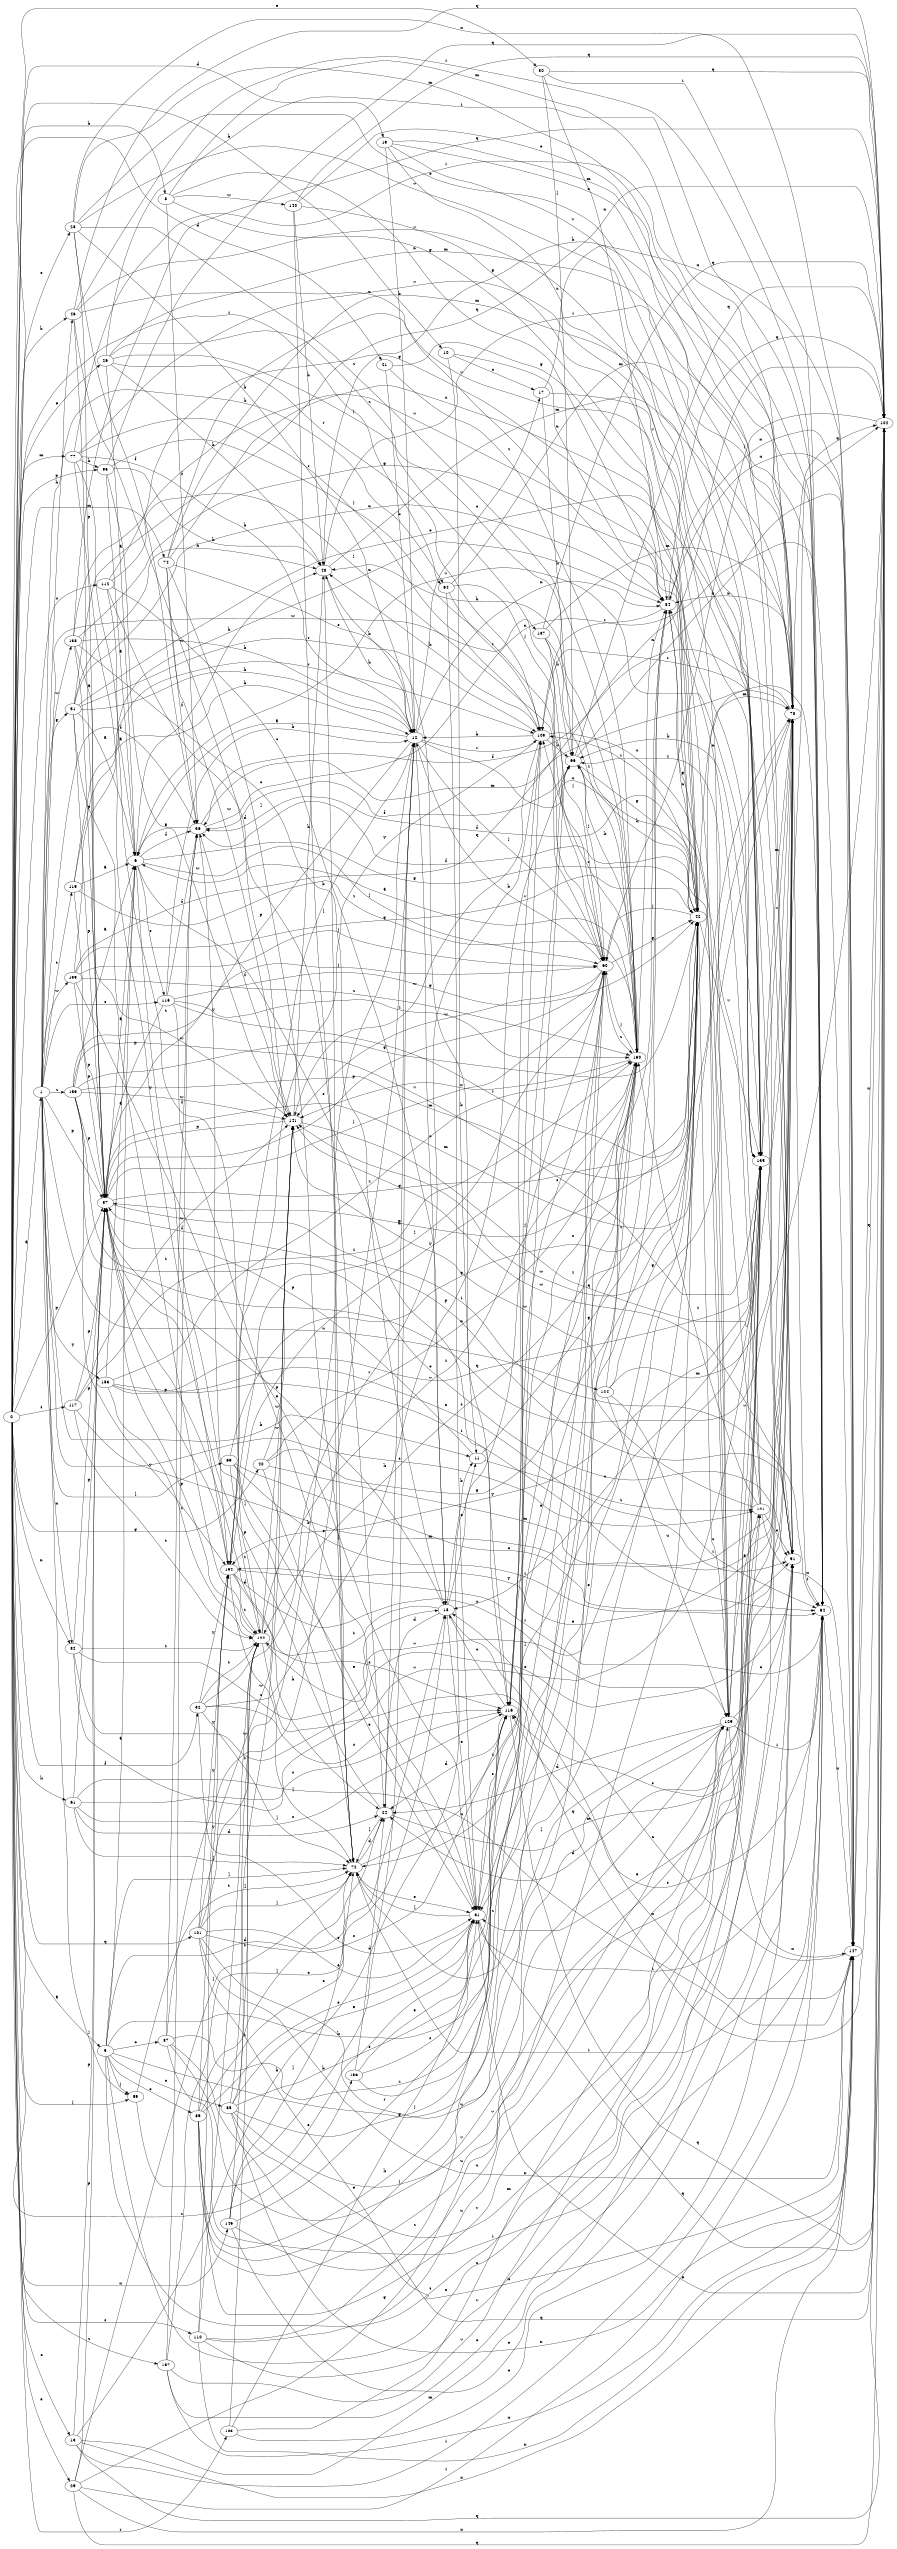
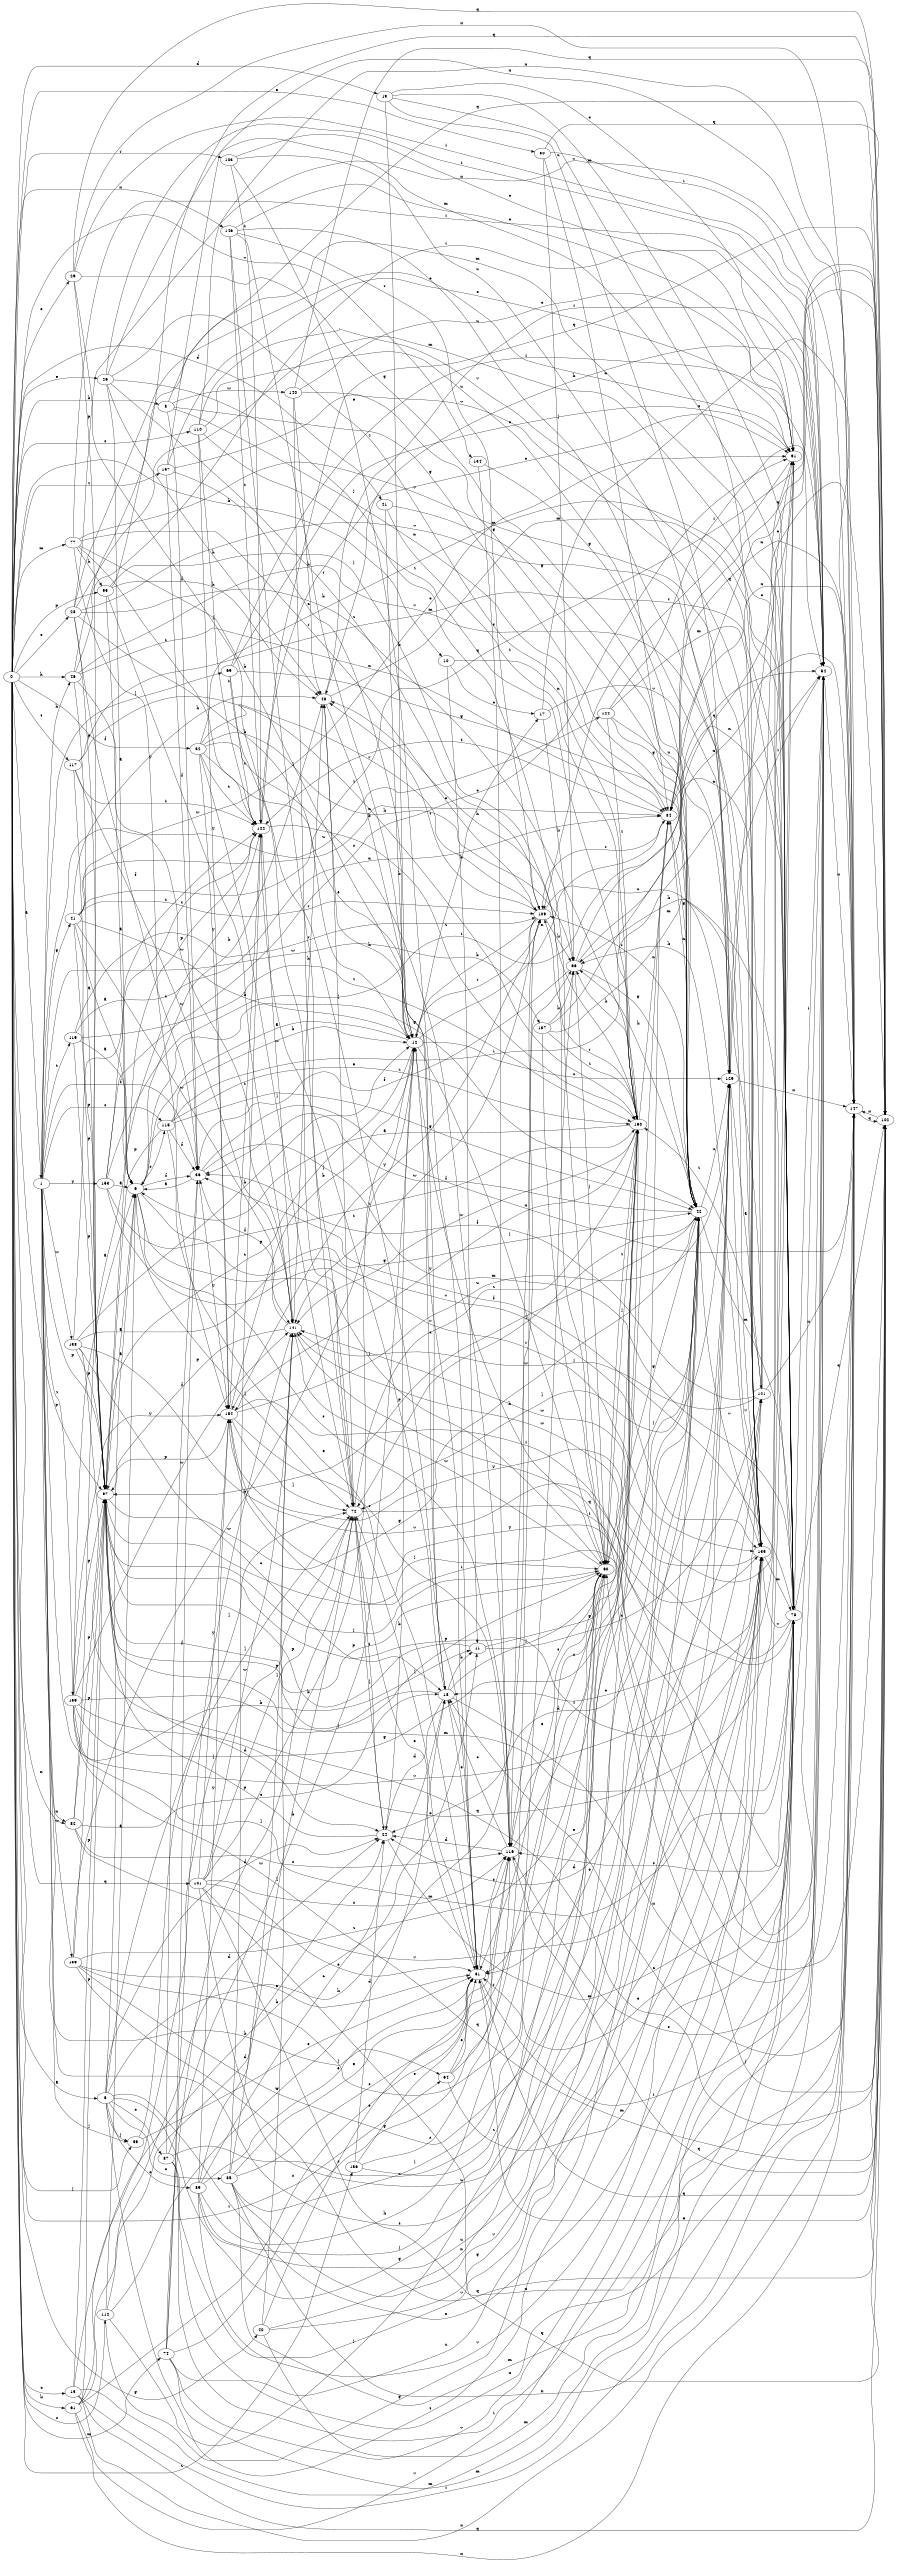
  strict digraph {
    rankdir=LR
    0
    1
    5
    8
    10
    13
    19
    21
    26
    28
    29
    30
    32
    40
    46
    59
    61
    74
    77
    82
    95
    97
    101
    103
    110
    112
    117
+   134
    146
    156
    157
    64
    11
    36
-   41 [label=51]
+   41
    69
    115
    119
    121
    124
    137
    138
    139
    153
    159
    6
    24
    42
    66
    72
    85
    87
    89
    91
    84
    78
    140
    17
    54
    102
    147
    135
    12
    129
    160
    48
    60
    109
    116
    31
    122
    154
    141
    18
    0 -> 1 [label=a]
    0 -> 5 [label=a]
    0 -> 8 [label=b]
    0 -> 10 [label=b]
    0 -> 13 [label=c]
    0 -> 19 [label=d]
    0 -> 21 [label=d]
    0 -> 26 [label=e]
    0 -> 28 [label=e]
    0 -> 29 [label=e]
    0 -> 30 [label=e]
    0 -> 32 [label=f]
    0 -> 40 [label=g]
    0 -> 46 [label=h]
    0 -> 59 [label=j]
    0 -> 61 [label=k]
    0 -> 74 [label=m]
    0 -> 77 [label=m]
    0 -> 82 [label=n]
    0 -> 95 [label=p]
    0 -> 97 [label=p]
    0 -> 101 [label=q]
    0 -> 103 [label=r]
    0 -> 110 [label=s]
    0 -> 112 [label=s]
    0 -> 117 [label=t]
+   0 -> 134 [label=v]
    0 -> 146 [label=x]
    0 -> 156 [label=z]
    0 -> 157 [label=z]
    0 -> 64 [label=i]
    1 -> 46 [label=h]
    1 -> 59 [label=j]
    1 -> 82 [label=n]
    1 -> 97 [label=p]
    1 -> 64 [label=k]
    1 -> 11 [label=b]
    1 -> 36 [label=f]
    1 -> 41 [label=g]
    1 -> 69 [label=l]
    1 -> 115 [label=s]
    1 -> 119 [label=t]
    1 -> 121 [label=t]
    1 -> 124 [label=u]
    1 -> 137 [label=w]
    1 -> 138 [label=w]
    1 -> 139 [label=w]
    1 -> 153 [label=y]
    1 -> 159 [label=z]
    5 -> 59 [label=j]
    5 -> 121 [label=t]
    5 -> 6 [label=a]
    5 -> 24 [label=d]
    5 -> 42 [label=g]
    5 -> 66 [label=k]
    5 -> 72 [label=l]
    5 -> 85 [label=o]
    5 -> 87 [label=o]
    5 -> 89 [label=o]
    5 -> 91 [label=o]
    8 -> 36 [label=f]
    8 -> 42 [label=g]
    8 -> 84 [label=n]
    8 -> 78 [label=m]
    8 -> 140 [label=w]
    10 -> 11 [label=b]
    10 -> 84 [label=n]
    10 -> 17 [label=c]
    13 -> 97 [label=p]
    13 -> 11 [label=b]
    13 -> 78 [label=m]
    13 -> 54 [label=i]
    13 -> 102 [label=q]
    13 -> 147 [label=x]
    19 -> 91 [label=o]
    19 -> 78 [label=m]
    19 -> 135 [label=v]
    19 -> 12 [label=b]
    19 -> 129 [label=u]
    21 -> 42 [label=g]
    21 -> 12 [label=b]
    21 -> 160 [label=z]
    26 -> 6 [label=a]
    26 -> 78 [label=m]
    26 -> 54 [label=i]
    26 -> 160 [label=z]
    26 -> 48 [label=h]
    26 -> 60 [label=j]
    26 -> 109 [label=r]
    28 -> 97 [label=p]
    28 -> 36 [label=f]
    28 -> 91 [label=o]
    28 -> 78 [label=m]
    28 -> 147 [label=x]
    28 -> 135 [label=v]
    28 -> 12 [label=b]
    28 -> 160 [label=z]
    29 -> 97 [label=p]
    29 -> 42 [label=g]
    29 -> 72 [label=l]
    29 -> 54 [label=i]
    29 -> 102 [label=q]
    29 -> 147 [label=x]
    30 -> 66 [label=l]
    30 -> 84 [label=n]
    30 -> 54 [label=i]
    30 -> 102 [label=q]
    32 -> 66 [label=k]
    32 -> 72 [label=l]
+   32 -> 78 [label=m]
    32 -> 109 [label=r]
    32 -> 116 [label=s]
    32 -> 31 [label=e]
    32 -> 122 [label=t]
    32 -> 154 [label=y]
    40 -> 42 [label=g]
    40 -> 84 [label=n]
    40 -> 78 [label=m]
    40 -> 31 [label=e]
    40 -> 141 [label=w]
    46 -> 97 [label=a]
    46 -> 84 [label=n]
    46 -> 54 [label=i]
    46 -> 102 [label=q]
    46 -> 135 [label=v]
    46 -> 141 [label=w]
    59 -> 72 [label=l]
    59 -> 31 [label=e]
    61 -> 97 [label=p]
    61 -> 24 [label=d]
    61 -> 72 [label=l]
    61 -> 147 [label=x]
    61 -> 135 [label=v]
    61 -> 116 [label=s]
    74 -> 36 [label=f]
    74 -> 72 [label=l]
    74 -> 78 [label=m]
    74 -> 135 [label=v]
    74 -> 129 [label=u]
    74 -> 116 [label=s]
    74 -> 141 [label=w]
    77 -> 95 [label=h]
    77 -> 54 [label=i]
    77 -> 135 [label=v]
    77 -> 12 [label=b]
    77 -> 109 [label=r]
    77 -> 122 [label=t]
    77 -> 154 [label=y]
    82 -> 97 [label=p]
    82 -> 135 [label=v]
    82 -> 116 [label=s]
    82 -> 122 [label=t]
    82 -> 18 [label=c]
    95 -> 6 [label=a]
    95 -> 102 [label=q]
    95 -> 48 [label=h]
    95 -> 60 [label=j]
    95 -> 141 [label=w]
    97 -> 6 [label=a]
    97 -> 24 [label=d]
    97 -> 42 [label=g]
    97 -> 78 [label=m]
    97 -> 54 [label=i]
    97 -> 60 [label=j]
    101 -> 72 [label=l]
    101 -> 102 [label=q]
    101 -> 147 [label=x]
    101 -> 12 [label=b]
    101 -> 129 [label=u]
    101 -> 116 [label=s]
    101 -> 31 [label=e]
    101 -> 154 [label=y]
    101 -> 141 [label=w]
    103 -> 91 [label=o]
    103 -> 129 [label=u]
    103 -> 31 [label=e]
    103 -> 122 [label=t]
    110 -> 147 [label=x]
    110 -> 135 [label=v]
    110 -> 129 [label=u]
    110 -> 160 [label=z]
    110 -> 122 [label=t]
    110 -> 154 [label=y]
    112 -> 6 [label=a]
    112 -> 24 [label=d]
    112 -> 42 [label=g]
    112 -> 60 [label=j]
    112 -> 18 [label=c]
    117 -> 97 [label=p]
    117 -> 78 [label=m]
    117 -> 160 [label=z]
    117 -> 122 [label=t]
    117 -> 141 [label=w]
+   134 -> 42 [label=g]
+   134 -> 116 [label=s]
    146 -> 72 [label=l]
    146 -> 91 [label=o]
    146 -> 12 [label=b]
    146 -> 129 [label=u]
    146 -> 109 [label=r]
    146 -> 122 [label=t]
    156 -> 24 [label=d]
    156 -> 160 [label=z]
    156 -> 116 [label=s]
    156 -> 31 [label=e]
    157 -> 36 [label=f]
    157 -> 91 [label=o]
    157 -> 147 [label=x]
    157 -> 135 [label=v]
    157 -> 18 [label=c]
    64 -> 78 [label=m]
    64 -> 60 [label=j]
    64 -> 109 [label=r]
    64 -> 31 [label=e]
    11 -> 97 [label=p]
    11 -> 121 [label=t]
    11 -> 42 [label=g]
    36 -> 6 [label=a]
    36 -> 78 [label=m]
    36 -> 147 [label=x]
    36 -> 154 [label=y]
    41 -> 97 [label=p]
    41 -> 6 [label=a]
    41 -> 91 [label=o]
    41 -> 84 [label=n]
    41 -> 102 [label=q]
    41 -> 12 [label=b]
    41 -> 48 [label=h]
    41 -> 109 [label=r]
    41 -> 141 [label=w]
    69 -> 42 [label=g]
    69 -> 91 [label=o]
    69 -> 54 [label=i]
    69 -> 31 [label=e]
    69 -> 122 [label=t]
    115 -> 97 [label=p]
    115 -> 36 [label=f]
    115 -> 42 [label=g]
    115 -> 54 [label=i]
    115 -> 12 [label=b]
    115 -> 160 [label=z]
    115 -> 31 [label=e]
    119 -> 97 [label=p]
    119 -> 6 [label=a]
    119 -> 84 [label=n]
    119 -> 160 [label=z]
    119 -> 109 [label=r]
    121 -> 36 [label=f]
    121 -> 24 [label=d]
-   121 -> 66 [label=z]
+   121 -> 66 [label=k]
    121 -> 91 [label=o]
    121 -> 84 [label=n]
    121 -> 147 [label=x]
    121 -> 160 [label=z]
    121 -> 141 [label=w]
    124 -> 42 [label=g]
    124 -> 78 [label=m]
    124 -> 54 [label=i]
    124 -> 129 [label=u]
    124 -> 160 [label=z]
    137 -> 66 [label=k]
    137 -> 78 [label=m]
    137 -> 102 [label=q]
    137 -> 160 [label=z]
    137 -> 60 [label=j]
    138 -> 97 [label=p]
    138 -> 42 [label=g]
    138 -> 102 [label=q]
    138 -> 135 [label=v]
    138 -> 12 [label=b]
    138 -> 122 [label=t]
    138 -> 18 [label=c]
    139 -> 97 [label=p]
    139 -> 42 [label=g]
    139 -> 102 [label=q]
    139 -> 12 [label=b]
    139 -> 160 [label=z]
    139 -> 60 [label=j]
    139 -> 31 [label=e]
    153 -> 6 [label=a]
    153 -> 91 [label=o]
    153 -> 54 [label=i]
    153 -> 135 [label=v]
    153 -> 160 [label=z]
    153 -> 122 [label=t]
    159 -> 97 [label=p]
    159 -> 6 [label=a]
    159 -> 42 [label=g]
    159 -> 91 [label=o]
    159 -> 78 [label=m]
    159 -> 102 [label=q]
    159 -> 135 [label=v]
    159 -> 60 [label=j]
    159 -> 154 [label=y]
    159 -> 141 [label=w]
    6 -> 36 [label=f]
    6 -> 115 [label=s]
    6 -> 42 [label=g]
    6 -> 72 [label=l]
    6 -> 135 [label=v]
    6 -> 48 [label=h]
    6 -> 60 [label=j]
    6 -> 116 [label=s]
    24 -> 97 [label=p]
    24 -> 72 [label=l]
    24 -> 78 [label=m]
    24 -> 12 [label=b]
    42 -> 97 [label=p]
    42 -> 36 [label=f]
    42 -> 66 [label=k]
    42 -> 72 [label=l]
    42 -> 84 [label=n]
    42 -> 78 [label=m]
    42 -> 135 [label=v]
    42 -> 129 [label=u]
    42 -> 60 [label=j]
    42 -> 109 [label=r]
    42 -> 31 [label=e]
    66 -> 36 [label=f]
    66 -> 42 [label=g]
    66 -> 102 [label=q]
    66 -> 147 [label=x]
    66 -> 60 [label=j]
-   72 -> 24 [label=d]
+   72 -> 24 [label=t]
    72 -> 54 [label=i]
    72 -> 160 [label=z]
    72 -> 31 [label=e]
    85 -> 78 [label=m]
    85 -> 147 [label=x]
    85 -> 135 [label=v]
    85 -> 60 [label=j]
    85 -> 116 [label=s]
    85 -> 31 [label=e]
    85 -> 122 [label=t]
    85 -> 141 [label=w]
    87 -> 36 [label=f]
    87 -> 54 [label=i]
    87 -> 147 [label=x]
    87 -> 135 [label=v]
    87 -> 12 [label=b]
    87 -> 160 [label=z]
    89 -> 66 [label=k]
    89 -> 72 [label=l]
    89 -> 135 [label=v]
    89 -> 129 [label=u]
    89 -> 60 [label=j]
    89 -> 31 [label=e]
    89 -> 154 [label=y]
    89 -> 18 [label=c]
    91 -> 97 [label=p]
    91 -> 109 [label=r]
    91 -> 141 [label=w]
    84 -> 42 [label=g]
    84 -> 102 [label=q]
    84 -> 147 [label=x]
    84 -> 109 [label=r]
    84 -> 31 [label=e]
    84 -> 122 [label=t]
    78 -> 36 [label=f]
    78 -> 84 [label=n]
    78 -> 54 [label=i]
    78 -> 102 [label=q]
    78 -> 135 [label=v]
    78 -> 116 [label=s]
    78 -> 31 [label=e]
    78 -> 154 [label=y]
    78 -> 141 [label=w]
    140 -> 42 [label=g]
    140 -> 72 [label=l]
    140 -> 91 [label=o]
    140 -> 102 [label=q]
    140 -> 48 [label=h]
    17 -> 66 [label=k]
    17 -> 147 [label=x]
    17 -> 135 [label=v]
    54 -> 147 [label=x]
    54 -> 48 [label=h]
    54 -> 116 [label=s]
    102 -> 147 [label=x]
    102 -> 60 [label=j]
    102 -> 31 [label=e]
    147 -> 84 [label=n]
    147 -> 102 [label=q]
    147 -> 18 [label=c]
    135 -> 66 [label=k]
    135 -> 78 [label=m]
    135 -> 154 [label=y]
    135 -> 18 [label=c]
    12 -> 97 [label=p]
    12 -> 6 [label=a]
    12 -> 84 [label=n]
    12 -> 17 [label=c]
    12 -> 129 [label=u]
    12 -> 48 [label=h]
    12 -> 60 [label=j]
    12 -> 109 [label=r]
    12 -> 18 [label=c]
    129 -> 121 [label=a]
    129 -> 24 [label=d]
    129 -> 72 [label=l]
    129 -> 91 [label=o]
    129 -> 54 [label=i]
    129 -> 147 [label=x]
    129 -> 135 [label=v]
    160 -> 6 [label=a]
    160 -> 66 [label=k]
    160 -> 84 [label=n]
    160 -> 48 [label=h]
    160 -> 60 [label=j]
    160 -> 109 [label=r]
    160 -> 116 [label=s]
    160 -> 154 [label=y]
    160 -> 141 [label=w]
    48 -> 72 [label=l]
    48 -> 78 [label=m]
    48 -> 54 [label=i]
    48 -> 12 [label=b]
    60 -> 97 [label=p]
    60 -> 42 [label=g]
    60 -> 12 [label=b]
    60 -> 160 [label=z]
    60 -> 116 [label=s]
    60 -> 31 [label=e]
    60 -> 141 [label=w]
    109 -> 66 [label=k]
    109 -> 12 [label=b]
    109 -> 129 [label=u]
-   109 -> 48 [label=h]
+   109 -> 48 [label=i]
    109 -> 154 [label=y]
    109 -> 141 [label=w]
    116 -> 24 [label=d]
    116 -> 102 [label=q]
    116 -> 160 [label=z]
    116 -> 109 [label=r]
    116 -> 18 [label=c]
    31 -> 72 [label=l]
    31 -> 54 [label=i]
    31 -> 102 [label=q]
    31 -> 116 [label=s]
    122 -> 97 [label=p]
    122 -> 91 [label=o]
    122 -> 102 [label=q]
    122 -> 160 [label=z]
    122 -> 141 [label=w]
    154 -> 97 [label=p]
    154 -> 72 [label=l]
    154 -> 54 [label=i]
    154 -> 12 [label=b]
    154 -> 129 [label=u]
    154 -> 60 [label=j]
    154 -> 116 [label=s]
    154 -> 122 [label=t]
    141 -> 97 [label=p]
    141 -> 36 [label=f]
    141 -> 102 [label=q]
    141 -> 48 [label=h]
    18 -> 97 [label=p]
    18 -> 11 [label=b]
    18 -> 24 [label=d]
    18 -> 147 [label=x]
    18 -> 60 [label=j]
    18 -> 31 [label=e]
    18 -> 122 [label=t]
  }
